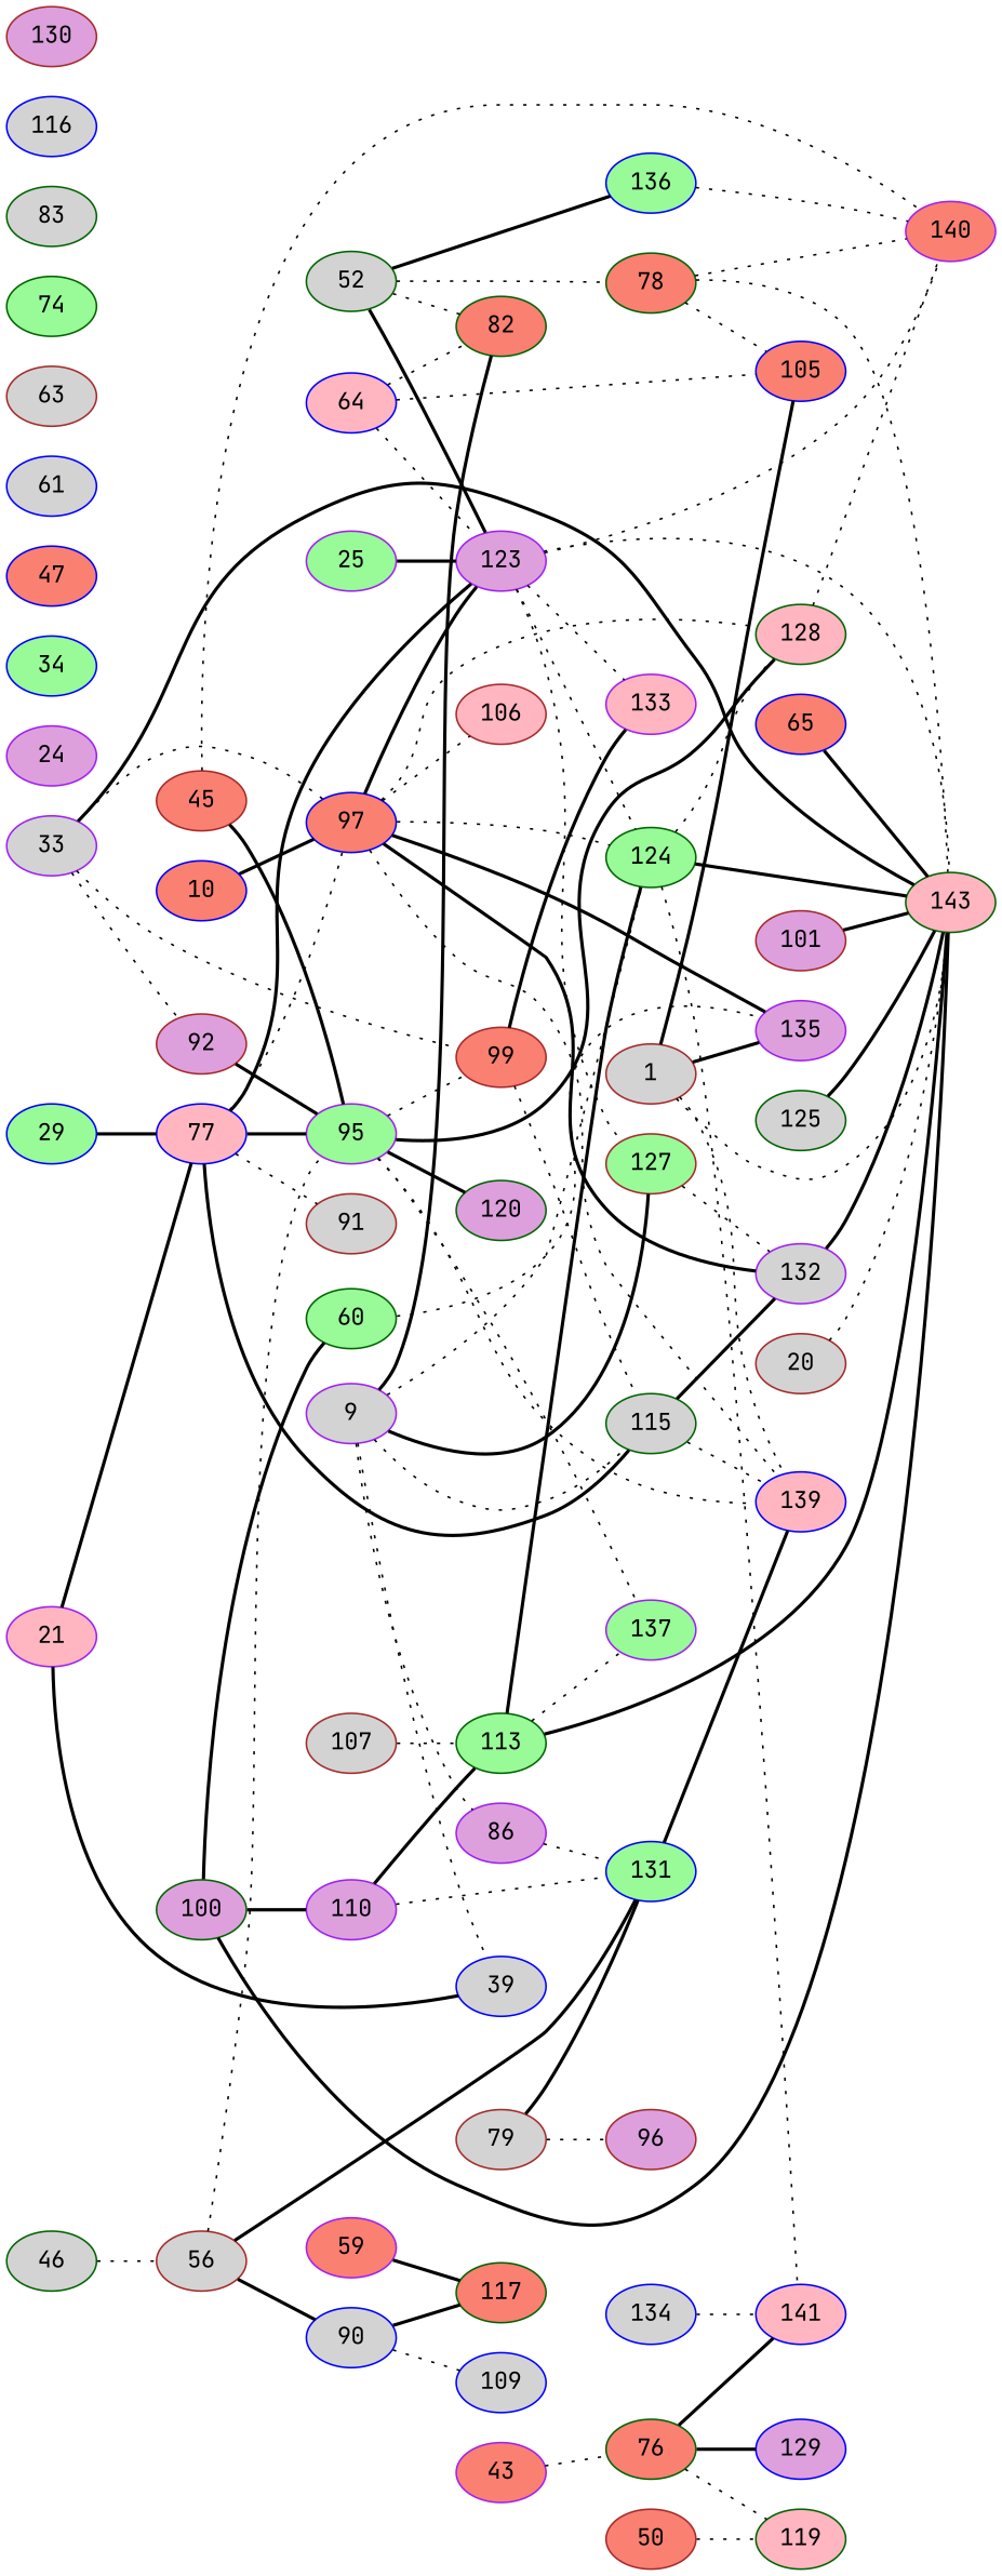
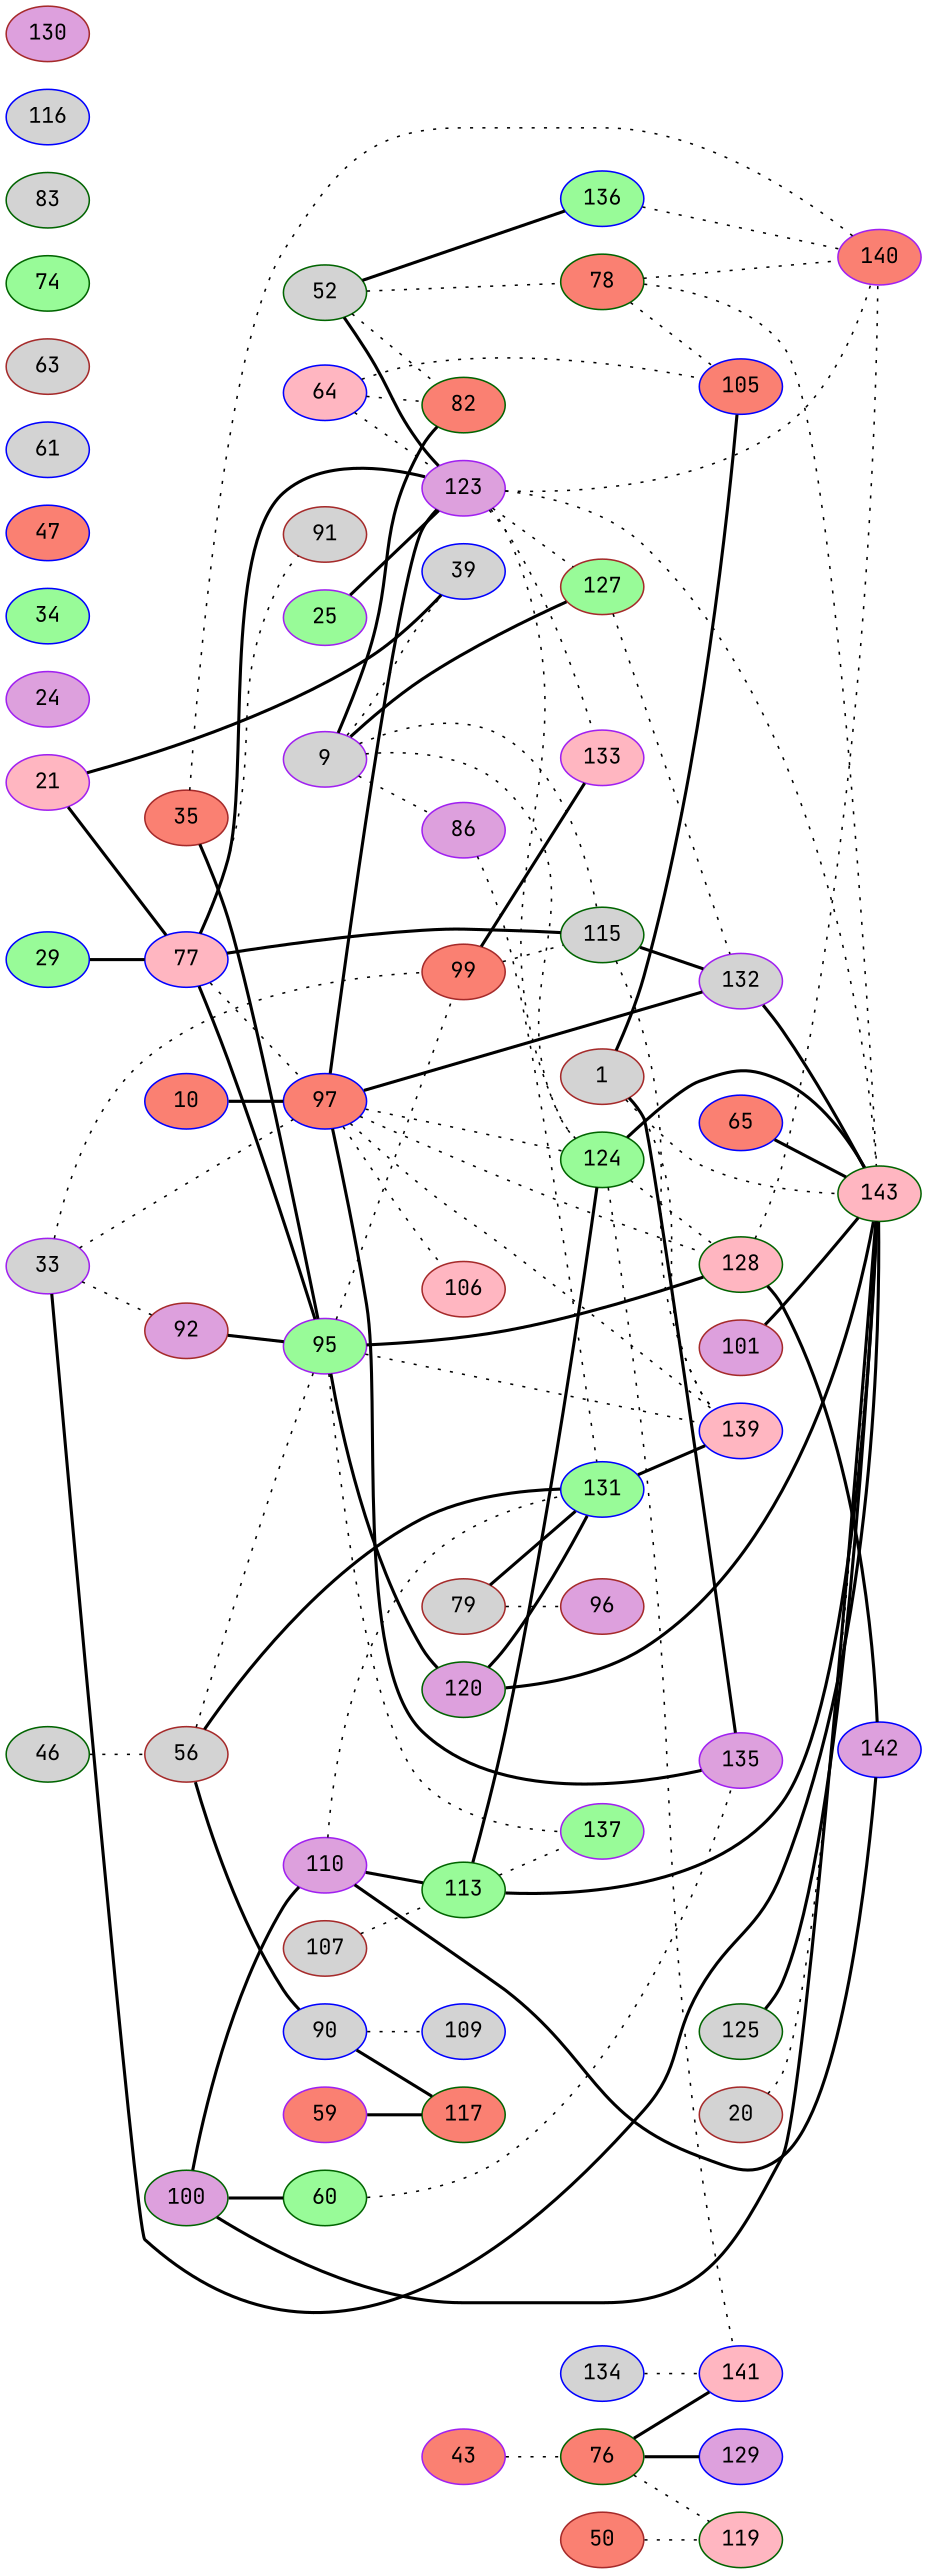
  graph {
    fontname="JetBrains Mono"
    rankdir=LR
    node [color=blue fillcolor=lightgrey fontname="JetBrains Mono" style=filled]
    edge [fontname="JetBrains Mono" style=dotted]
    1 [color=brown]
    105 [fillcolor=salmon]
    135 [color=purple fillcolor=plum]
    139 [fillcolor=lightpink super="+4+108"]
    143 [color=darkgreen fillcolor=lightpink super="+103+138+126"]
    9 [color=purple super="+3"]
    39
    82 [color=darkgreen fillcolor=salmon super="+73"]
    86 [color=purple fillcolor=plum]
    115 [color=darkgreen super="+31"]
    124 [color=darkgreen fillcolor=palegreen super="+53+121+41"]
    127 [color=brown fillcolor=palegreen super="+118"]
    131 [fillcolor=palegreen super="+87+93+48"]
    132 [color=purple super="+13"]
    141 [fillcolor=lightpink super="+68"]
    128 [color=darkgreen fillcolor=lightpink super="+102"]
    97 [fillcolor=salmon super="+30+58+51+37+66+80"]
    123 [color=purple fillcolor=plum super="+104+122+57+89"]
    106 [color=brown fillcolor=lightpink]
    10 [fillcolor=salmon]
    20 [color=brown]
    21 [color=purple fillcolor=lightpink]
    77 [fillcolor=lightpink super="+49"]
    95 [color=purple fillcolor=palegreen super="+69+36"]
    91 [color=brown]
    24 [color=purple fillcolor=plum]
    140 [color=purple fillcolor=salmon super="+112"]
    133 [color=purple fillcolor=lightpink]
    25 [color=purple fillcolor=palegreen]
    29 [fillcolor=palegreen]
    33 [color=purple]
    92 [color=brown fillcolor=plum]
    99 [color=brown fillcolor=salmon super="+67"]
    34 [fillcolor=palegreen]
    120 [color=darkgreen fillcolor=plum super="+111"]
    137 [color=purple fillcolor=palegreen]
-   35 [color=brown fillcolor=salmon label=45]
+   35 [color=brown fillcolor=salmon]
    76 [color=darkgreen fillcolor=salmon super="+15+27"]
    119 [color=darkgreen fillcolor=lightpink]
    129 [fillcolor=plum]
    43 [color=purple fillcolor=salmon]
    56 [color=brown super="+40"]
    90 [super="+42"]
    46 [color=darkgreen]
    47 [fillcolor=salmon]
    50 [color=brown fillcolor=salmon]
    52 [color=darkgreen]
    78 [color=darkgreen fillcolor=salmon]
    136 [fillcolor=palegreen]
    117 [color=darkgreen fillcolor=salmon]
    109
    59 [color=purple fillcolor=salmon]
    60 [color=darkgreen fillcolor=palegreen]
    61
    63 [color=brown]
    64 [fillcolor=lightpink]
    65 [fillcolor=salmon]
    74 [color=darkgreen fillcolor=palegreen]
    79 [color=brown]
    96 [color=brown fillcolor=plum]
    83 [color=darkgreen]
+   142 [fillcolor=plum]
    110 [color=purple fillcolor=plum super="+88"]
    113 [color=darkgreen fillcolor=palegreen super="+19+81"]
    100 [color=darkgreen fillcolor=plum]
    101 [color=brown fillcolor=plum]
    107 [color=brown]
    116
    125 [color=darkgreen]
    130 [color=brown fillcolor=plum]
    134
    1 -- 105 [style=bold]
    1 -- 135 [style=bold]
    1 -- 139 [weight=2]
    1 -- 143
    9 -- 39
    9 -- 82 [style=bold weight=2]
    9 -- 86 [weight=2]
    9 -- 115
    9 -- 124 [weight=4]
    9 -- 127 [style=bold]
    86 -- 131
    115 -- 139
    115 -- 132 [style=bold weight=2]
    124 -- 143 [style=bold weight=3]
    124 -- 141
    124 -- 128 [weight=2]
    127 -- 132
    131 -- 139 [style=bold weight=2]
    132 -- 143 [style=bold]
    128 -- 140
+   128 -- 142 [style=bold]
    97 -- 135 [style=bold]
    97 -- 139
    97 -- 124 [weight=4]
    97 -- 132 [style=bold weight=3]
    97 -- 128
    97 -- 123 [style=bold weight=2]
    97 -- 106
    123 -- 143 [weight=2]
    123 -- 124
    123 -- 127 [weight=3]
    123 -- 140
    123 -- 133
    10 -- 97 [style=bold]
    20 -- 143
    21 -- 39 [style=bold]
    21 -- 77 [style=bold]
    77 -- 115 [style=bold]
    77 -- 97 [weight=3]
    77 -- 123 [style=bold]
    77 -- 95 [style=bold weight=2]
    77 -- 91
    95 -- 139 [weight=2]
    95 -- 128 [style=bold]
    95 -- 99 [weight=2]
    95 -- 120 [style=bold]
    95 -- 137
    25 -- 123 [style=bold]
    29 -- 77 [style=bold]
    33 -- 143 [style=bold]
    33 -- 97
    33 -- 92
    33 -- 99
    92 -- 95 [style=bold]
    99 -- 115
    99 -- 133 [style=bold]
+   120 -- 143 [style=bold]
+   120 -- 131 [style=bold]
    35 -- 95 [style=bold]
    35 -- 140
    76 -- 141 [style=bold]
    76 -- 119
    76 -- 129 [style=bold]
    43 -- 76
    56 -- 131 [style=bold]
    56 -- 95
    56 -- 90 [style=bold weight=2]
    90 -- 117 [style=bold]
    90 -- 109
    46 -- 56
    50 -- 119
    52 -- 82
    52 -- 123 [style=bold]
    52 -- 78
    52 -- 136 [style=bold]
    78 -- 105
    78 -- 143
    78 -- 140
    136 -- 140
    59 -- 117 [style=bold]
    60 -- 135
    64 -- 105
    64 -- 82
    64 -- 123
    65 -- 143 [style=bold]
    79 -- 131 [style=bold]
    79 -- 96
    110 -- 131
+   110 -- 142 [style=bold]
    110 -- 113 [style=bold]
    113 -- 143 [style=bold]
    113 -- 124 [style=bold]
    113 -- 137
    100 -- 143 [style=bold weight=2]
    100 -- 60 [style=bold]
    100 -- 110 [style=bold weight=2]
    101 -- 143 [style=bold]
    107 -- 113
    125 -- 143 [style=bold]
    134 -- 141
  }
